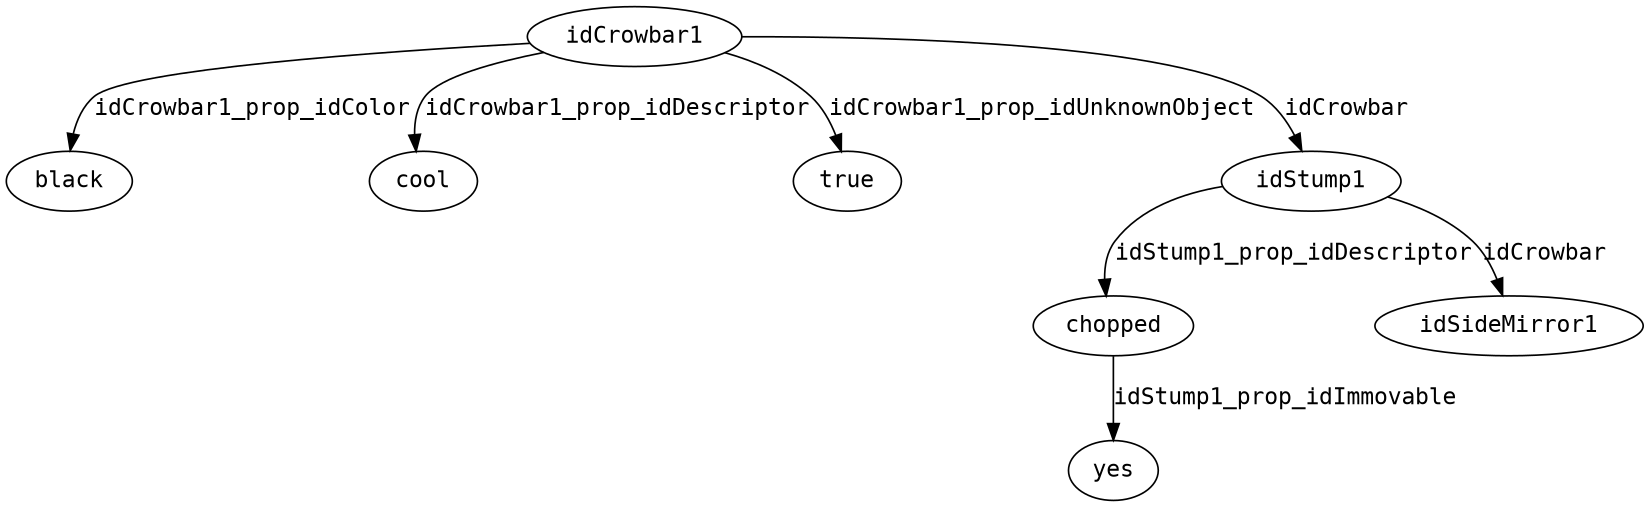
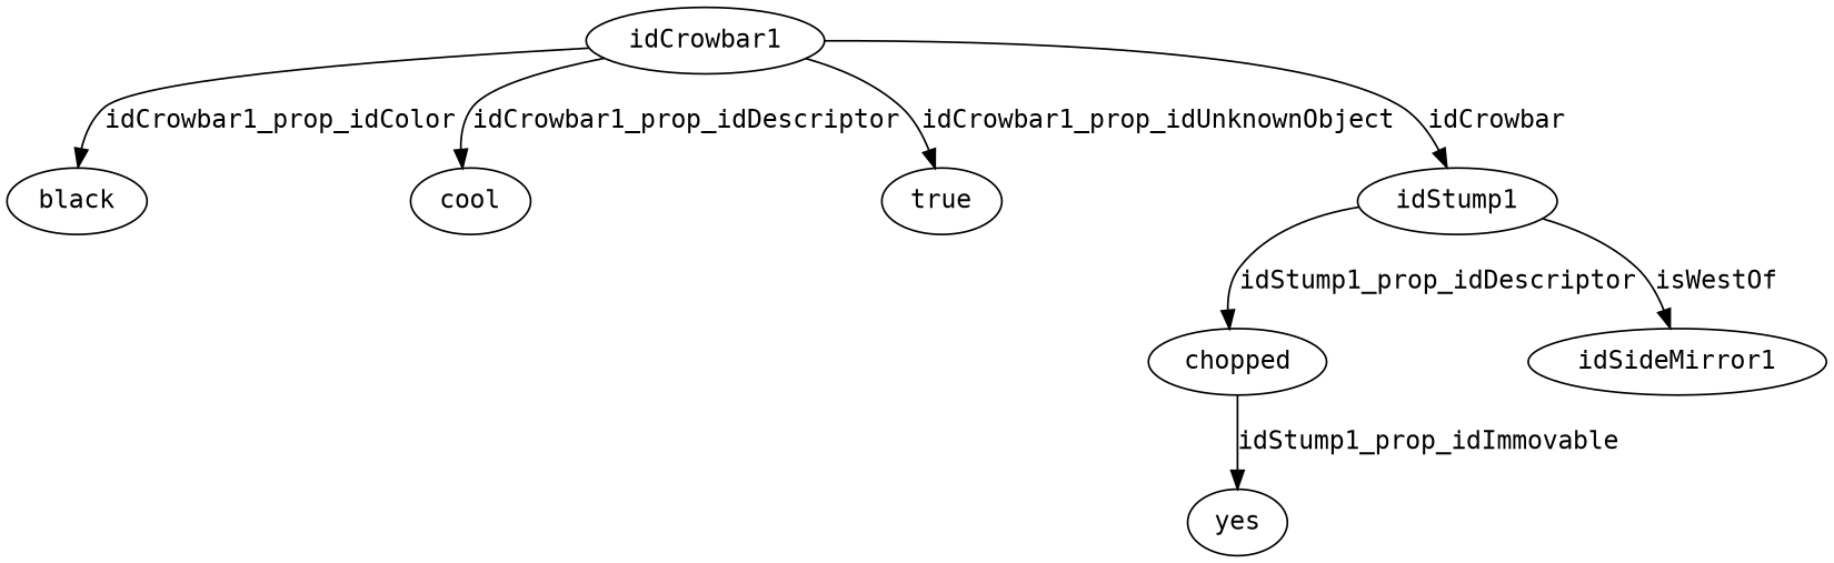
  strict digraph {
    fontname="DejaVu Sans Mono"
    node [fontname="DejaVu Sans Mono"]
    edge [edge_type=property fontname="DejaVu Sans Mono"]
    idCrowbar1 [node_type=entity_node root=root]
    black
    cool
    true
    idStump1
    chopped
    idSideMirror1
    yes
    idCrowbar1 -> black [label=idCrowbar1_prop_idColor]
    idCrowbar1 -> cool [label=idCrowbar1_prop_idDescriptor]
    idCrowbar1 -> true [label=idCrowbar1_prop_idUnknownObject]
    idCrowbar1 -> idStump1 [edge_type=relationship label=idCrowbar]
    idStump1 -> chopped [label=idStump1_prop_idDescriptor]
-   idStump1 -> idSideMirror1 [edge_type=relationship label=idCrowbar]
+   idStump1 -> idSideMirror1 [edge_type=relationship label=isWestOf]
    chopped -> yes [label=idStump1_prop_idImmovable]
  }
